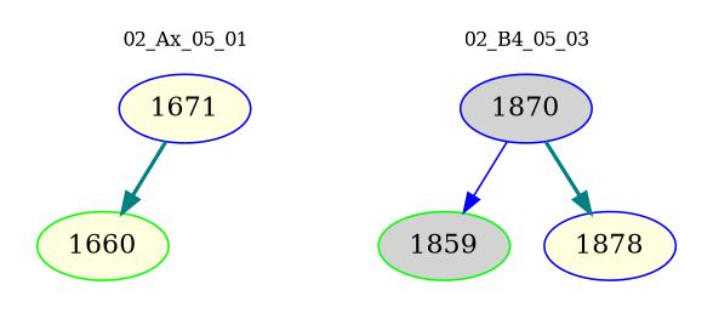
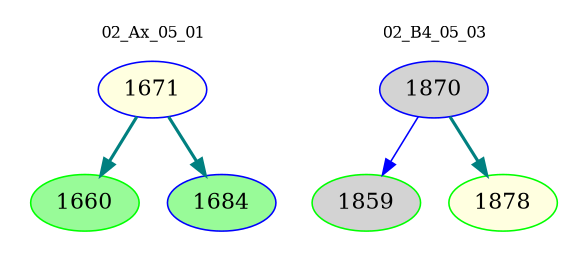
  digraph {
    node [color=blue fillcolor=lightyellow style=filled]
    edge [color=teal style=bold]
    n1 [label=1671]
-   n2 [color=green label=1660]
+   n2 [color=green fillcolor=palegreen label=1660]
+   n3 [fillcolor=palegreen label=1684]
    n4 [fillcolor=lightgrey label=1870]
    n5 [color=green fillcolor=lightgrey label=1859]
-   n6 [label=1878]
+   n6 [color=green label=1878]
    subgraph cluster_1 {
      color=white
      fontsize=10
      label="02_Ax_05_01"
      n1
      n2
+     n3
    }
    subgraph cluster_2 {
      color=white
      fontsize=10
      label="02_B4_05_03"
      n4
      n5
      n6
    }
    n1 -> n2
+   n1 -> n3
    n4 -> n5 [color=blue style=solid]
    n4 -> n6
  }
